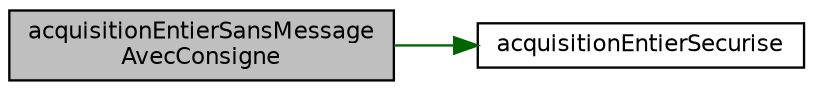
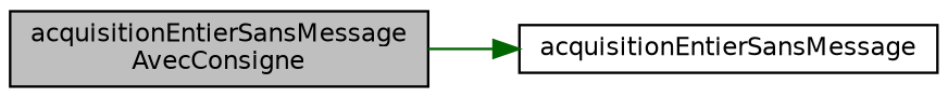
  digraph {
    rankdir=LR
    node [color=black fontname=Helvetica fontsize=10 shape=record style=filled]
    n1 [fillcolor=grey75 fontcolor=black height=0.2 label="acquisitionEntierSansMessage\lAvecConsigne" width=0.4]
-   n2 [fillcolor=white height=0.2 label=acquisitionEntierSecurise width=0.4]
+   n2 [fillcolor=white height=0.2 label=acquisitionEntierSansMessage width=0.4]
    n1 -> n2 [color=darkgreen fontname=Helvetica fontsize=10 labelfontname=Helvetica labelfontsize=10 style=solid]
  }
